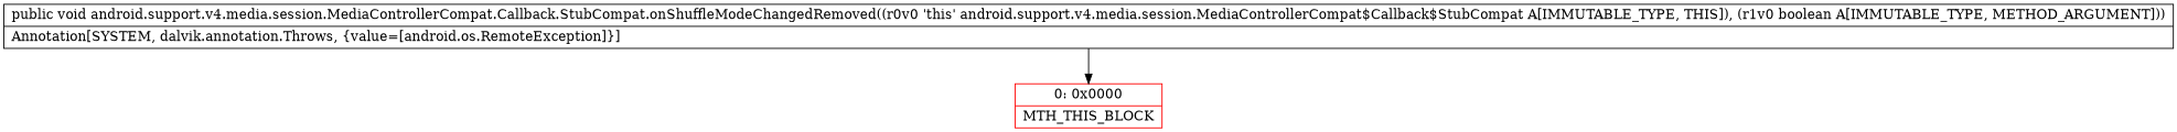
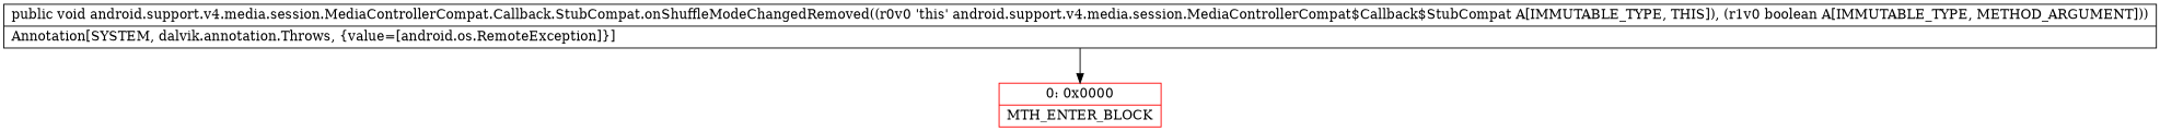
  digraph {
    node [shape=record]
-   n1 [color=red label="{0\:\ 0x0000|MTH_THIS_BLOCK\l}"]
+   n1 [color=red label="{0\:\ 0x0000|MTH_ENTER_BLOCK\l}"]
    n2 [label="{public void android.support.v4.media.session.MediaControllerCompat.Callback.StubCompat.onShuffleModeChangedRemoved((r0v0 'this' android.support.v4.media.session.MediaControllerCompat$Callback$StubCompat A[IMMUTABLE_TYPE, THIS]), (r1v0 boolean A[IMMUTABLE_TYPE, METHOD_ARGUMENT]))  | Annotation[SYSTEM, dalvik.annotation.Throws, \{value=[android.os.RemoteException]\}]\l}"]
    subgraph cluster_1 {
      label="R(0)"
    }
    n2 -> n1
  }
